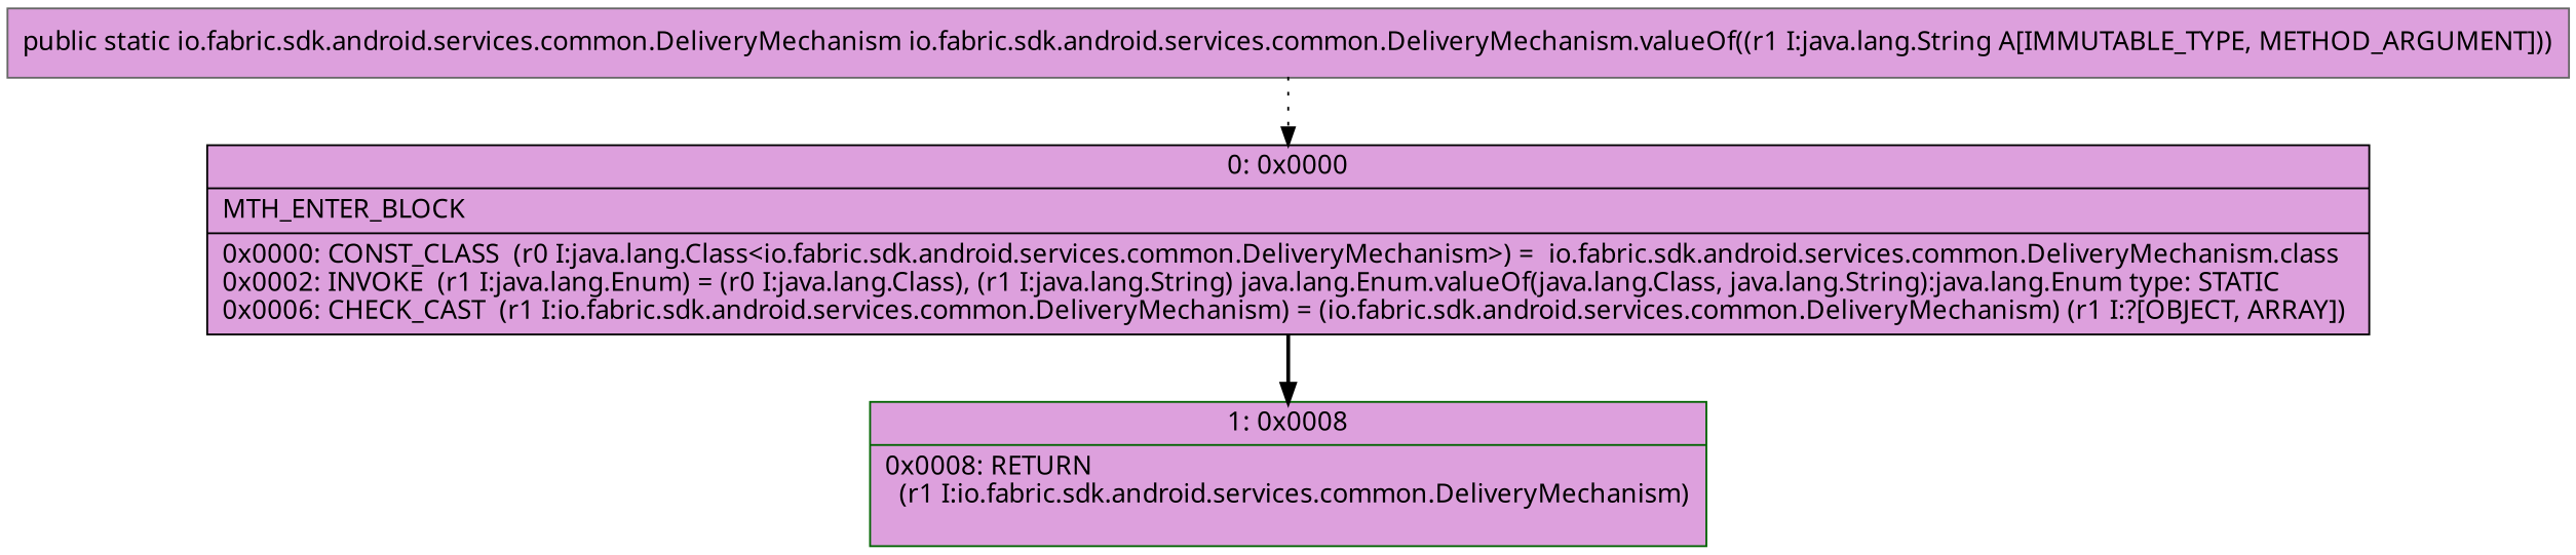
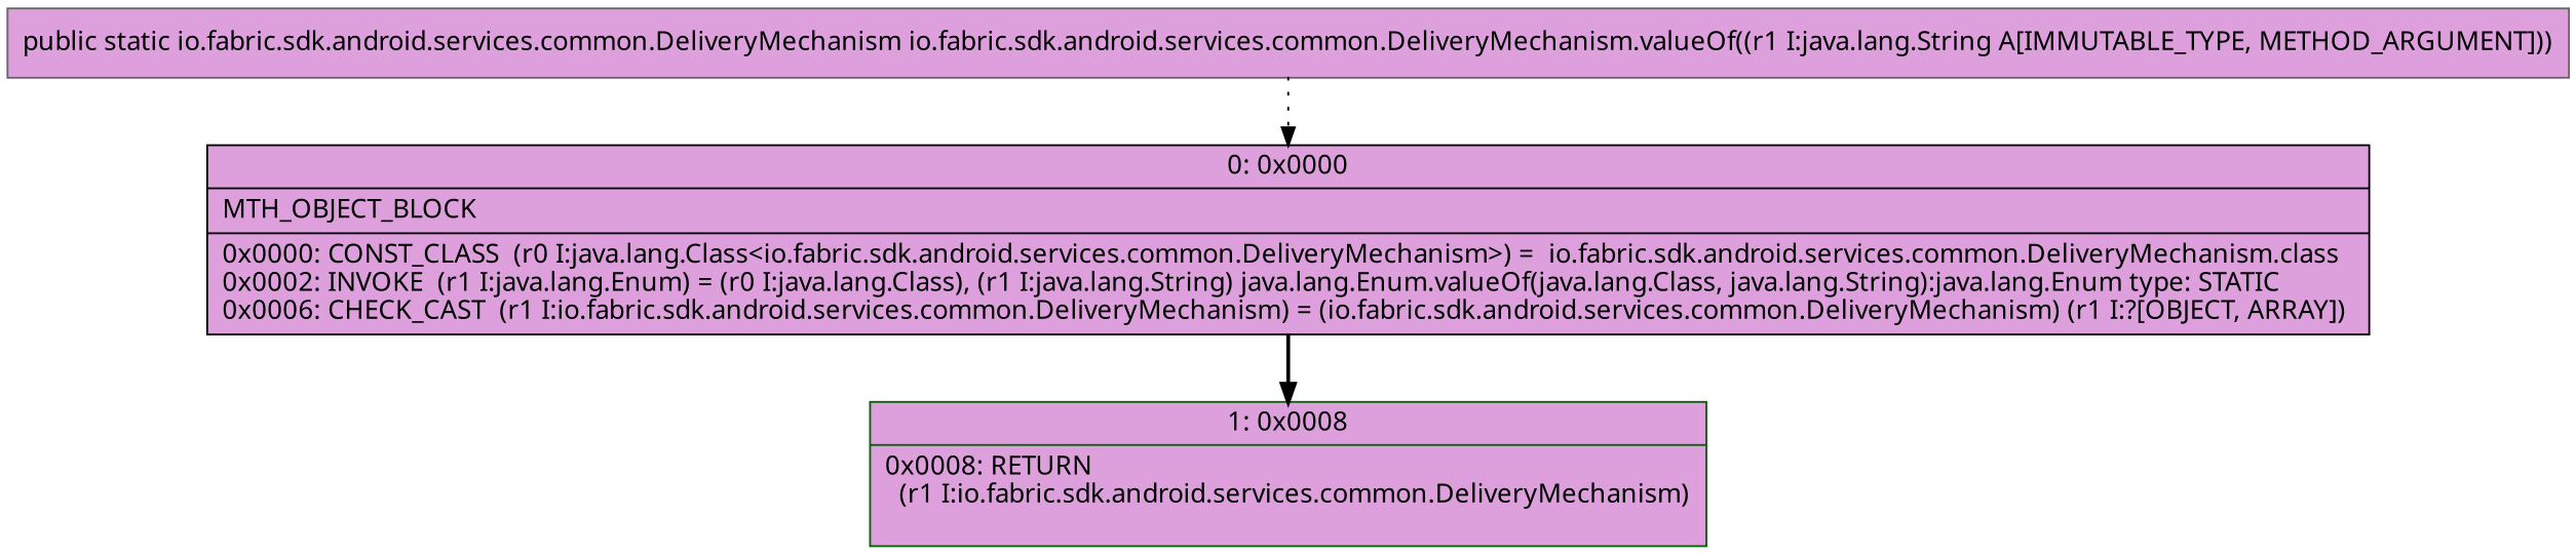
  digraph {
    fontname="Noto Sans"
    node [shape=record style=filled fillcolor=plum fontname="Noto Sans"]
    edge [fontname="Noto Sans"]
-   n1 [label="{0\:\ 0x0000|MTH_ENTER_BLOCK\l|0x0000: CONST_CLASS  (r0 I:java.lang.Class\<io.fabric.sdk.android.services.common.DeliveryMechanism\>) =  io.fabric.sdk.android.services.common.DeliveryMechanism.class \l0x0002: INVOKE  (r1 I:java.lang.Enum) = (r0 I:java.lang.Class), (r1 I:java.lang.String) java.lang.Enum.valueOf(java.lang.Class, java.lang.String):java.lang.Enum type: STATIC \l0x0006: CHECK_CAST  (r1 I:io.fabric.sdk.android.services.common.DeliveryMechanism) = (io.fabric.sdk.android.services.common.DeliveryMechanism) (r1 I:?[OBJECT, ARRAY]) \l}" color=black]
+   n1 [label="{0\:\ 0x0000|MTH_OBJECT_BLOCK\l|0x0000: CONST_CLASS  (r0 I:java.lang.Class\<io.fabric.sdk.android.services.common.DeliveryMechanism\>) =  io.fabric.sdk.android.services.common.DeliveryMechanism.class \l0x0002: INVOKE  (r1 I:java.lang.Enum) = (r0 I:java.lang.Class), (r1 I:java.lang.String) java.lang.Enum.valueOf(java.lang.Class, java.lang.String):java.lang.Enum type: STATIC \l0x0006: CHECK_CAST  (r1 I:io.fabric.sdk.android.services.common.DeliveryMechanism) = (io.fabric.sdk.android.services.common.DeliveryMechanism) (r1 I:?[OBJECT, ARRAY]) \l}" color=black]
    n2 [label="{1\:\ 0x0008|0x0008: RETURN  \l  (r1 I:io.fabric.sdk.android.services.common.DeliveryMechanism)\l \l}" color=darkgreen]
    n3 [label="{public static io.fabric.sdk.android.services.common.DeliveryMechanism io.fabric.sdk.android.services.common.DeliveryMechanism.valueOf((r1 I:java.lang.String A[IMMUTABLE_TYPE, METHOD_ARGUMENT])) }" color=gray40]
    n1 -> n2 [style=bold]
    n3 -> n1 [style=dotted]
  }
